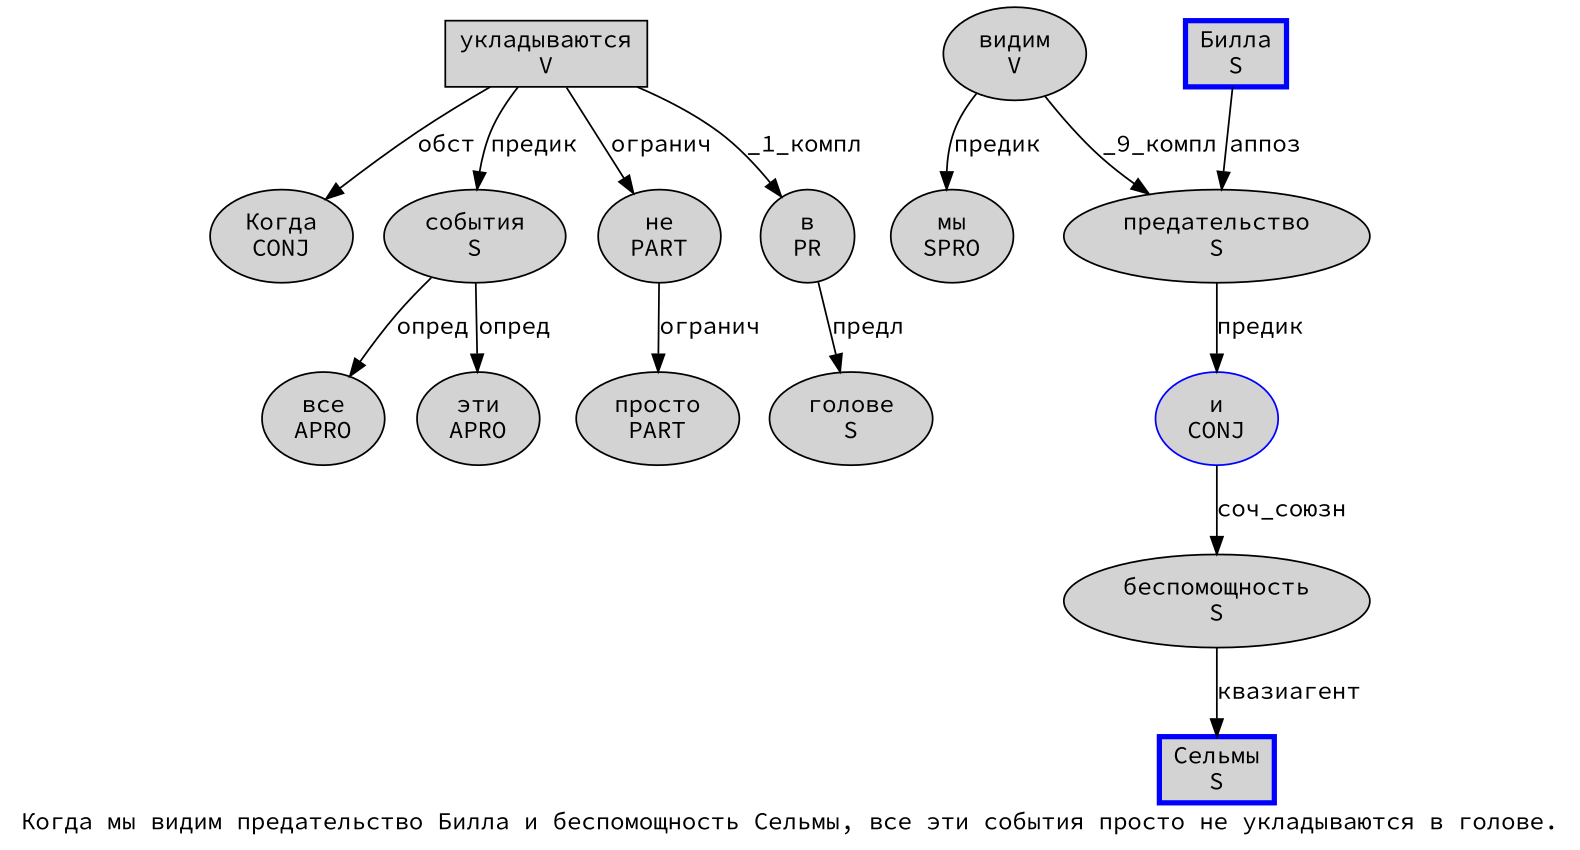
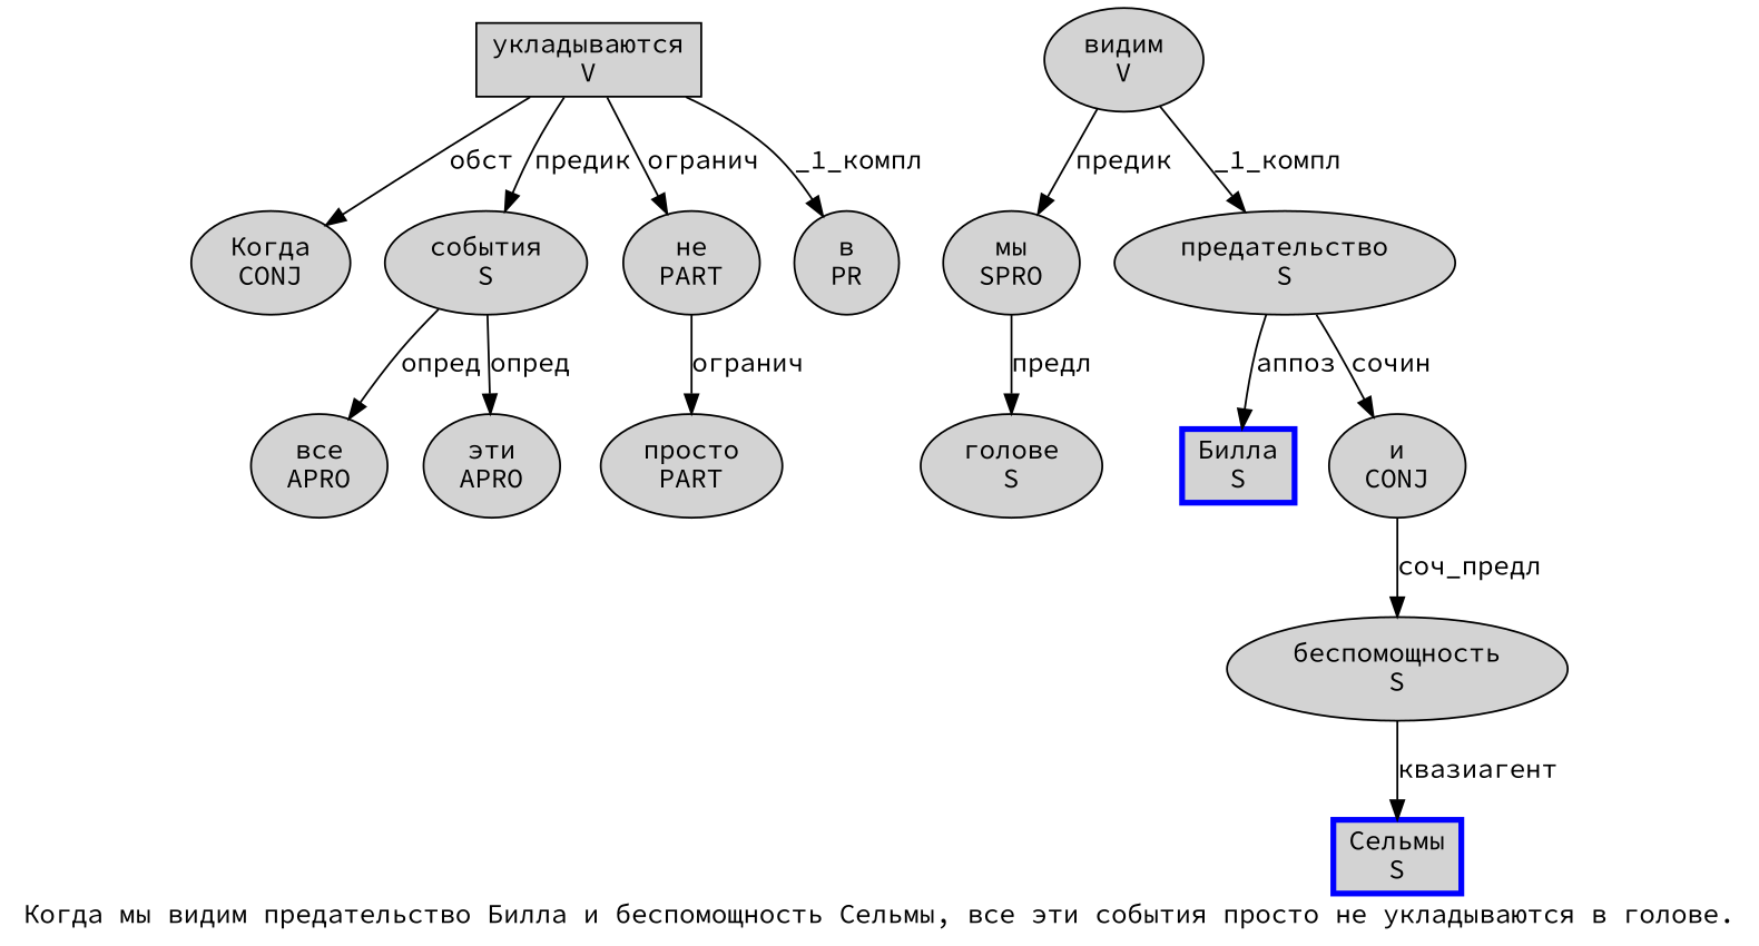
  digraph {
    fontname="Source Code Pro"
    label="Когда мы видим предательство Билла и беспомощность Сельмы, все эти события просто не укладываются в голове."
    node [fillcolor=lightgray fontname="Source Code Pro" penwidth=1 shape=ellipse style=filled]
    edge [fontname="Source Code Pro"]
    n1 [label="Когда\nCONJ"]
    n2 [label="видим\nV"]
    n3 [label="мы\nSPRO"]
    n4 [label="предательство\nS"]
    n5 [color=blue label="Билла\nS" penwidth=3 shape=box]
-   n6 [label="и\nCONJ" color=blue]
+   n6 [label="и\nCONJ"]
    n7 [label="беспомощность\nS"]
    n8 [color=blue label="Сельмы\nS" penwidth=3 shape=box]
    n9 [label="все\nAPRO"]
    n10 [label="эти\nAPRO"]
    n11 [label="события\nS"]
    n12 [label="просто\nPART"]
    n13 [label="не\nPART"]
    n14 [label="укладываются\nV" shape=box]
    n15 [label="в\nPR"]
    n16 [label="голове\nS"]
    n2 -> n3 [label="предик"]
-   n2 -> n4 [label="_9_компл"]
-   n5 -> n4 [label="аппоз"]
-   n4 -> n6 [label="предик"]
-   n6 -> n7 [label="соч_союзн"]
+   n2 -> n4 [label="_1_компл"]
+   n4 -> n5 [label="аппоз"]
+   n4 -> n6 [label="сочин"]
+   n6 -> n7 [label="соч_предл"]
    n7 -> n8 [label="квазиагент"]
    n11 -> n9 [label="опред"]
    n11 -> n10 [label="опред"]
    n13 -> n12 [label="огранич"]
    n14 -> n1 [label="обст"]
    n14 -> n11 [label="предик"]
    n14 -> n13 [label="огранич"]
    n14 -> n15 [label="_1_компл"]
-   n15 -> n16 [label="предл"]
+   n3 -> n16 [label="предл"]
  }
